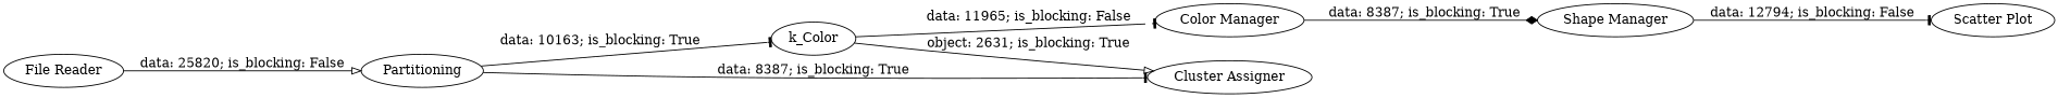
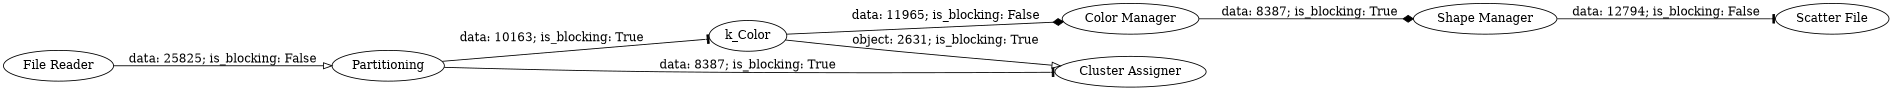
  digraph {
    rankdir=LR
    edge [arrowhead=tee]
    n1 [label="Color Manager"]
    n2 [label="Shape Manager"]
-   n3 [label="Scatter Plot"]
+   n3 [label="Scatter File"]
    n4 [label=Partitioning]
    n5 [label=k_Color]
    n6 [label="Cluster Assigner"]
    n7 [label="File Reader"]
    n1 -> n2 [arrowhead=diamond label="data: 8387; is_blocking: True"]
    n2 -> n3 [label="data: 12794; is_blocking: False"]
    n4 -> n5 [label="data: 10163; is_blocking: True"]
    n4 -> n6 [label="data: 8387; is_blocking: True"]
-   n5 -> n1 [label="data: 11965; is_blocking: False"]
+   n5 -> n1 [arrowhead=diamond label="data: 11965; is_blocking: False"]
    n5 -> n6 [arrowhead=onormal label="object: 2631; is_blocking: True"]
-   n7 -> n4 [arrowhead=onormal label="data: 25820; is_blocking: False"]
+   n7 -> n4 [arrowhead=onormal label="data: 25825; is_blocking: False"]
  }
